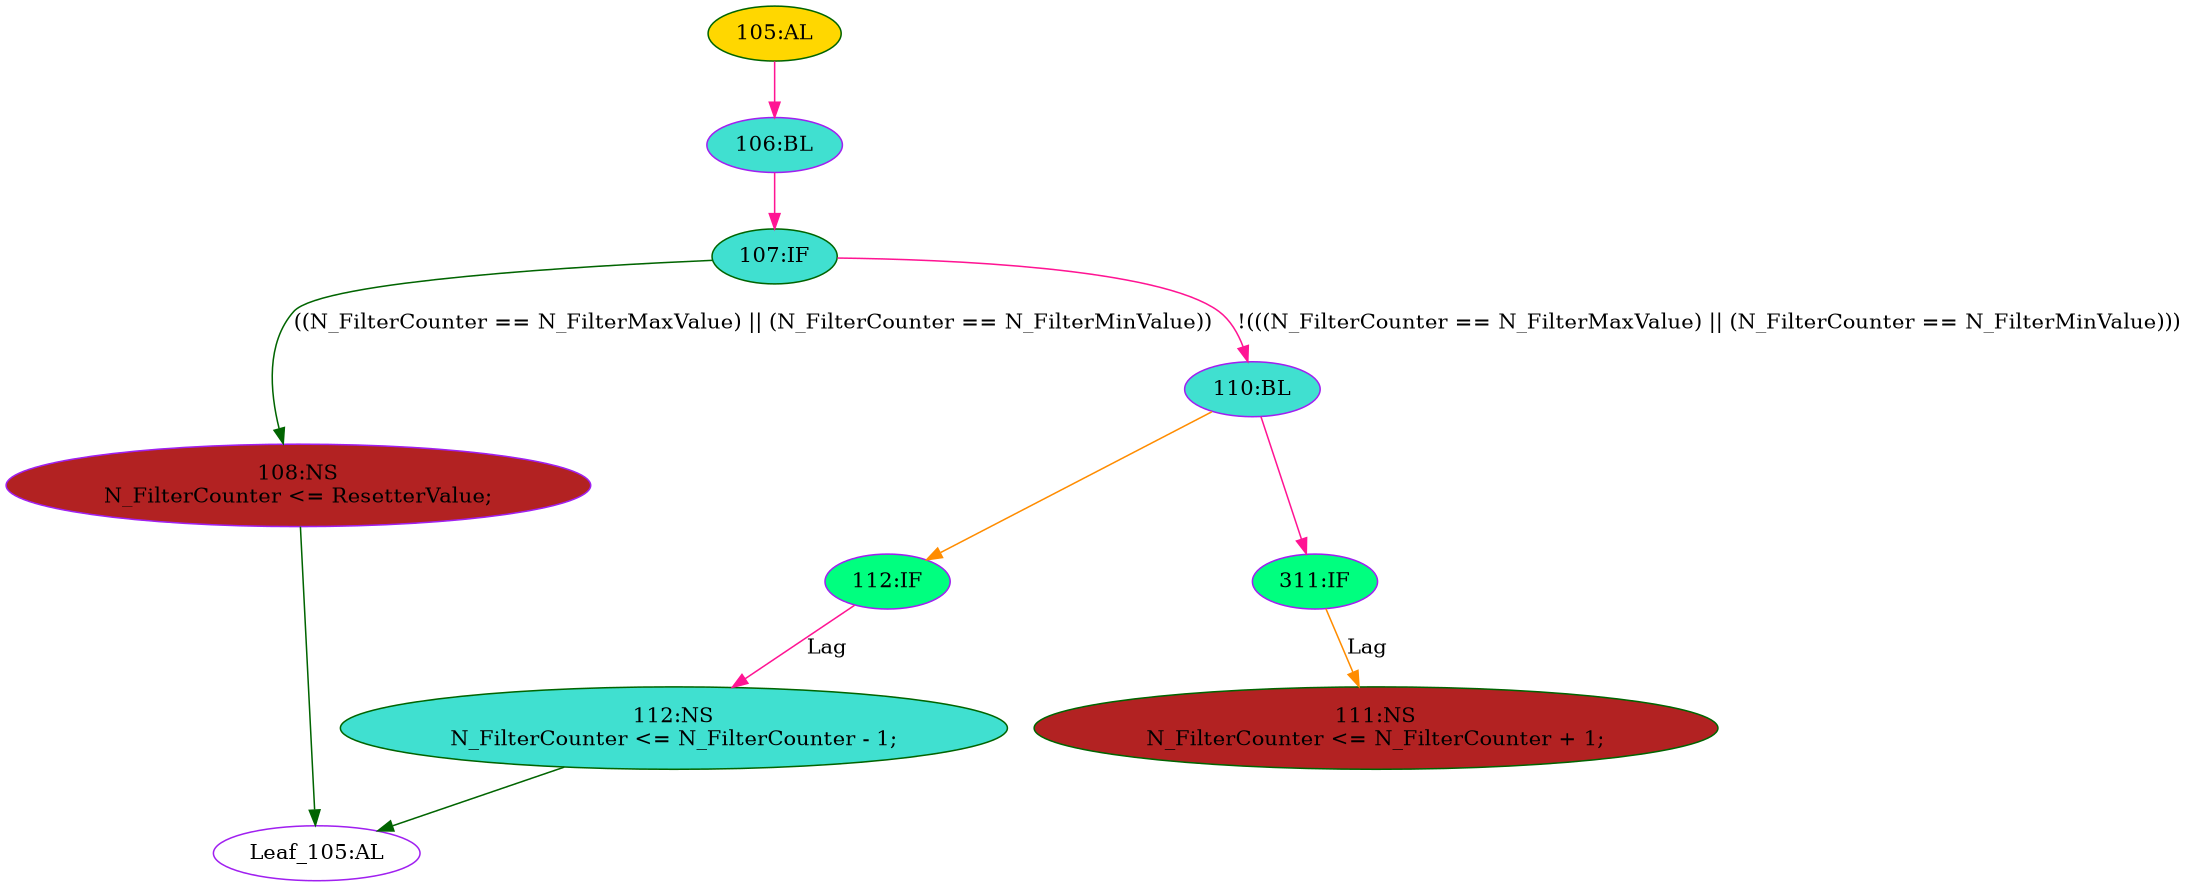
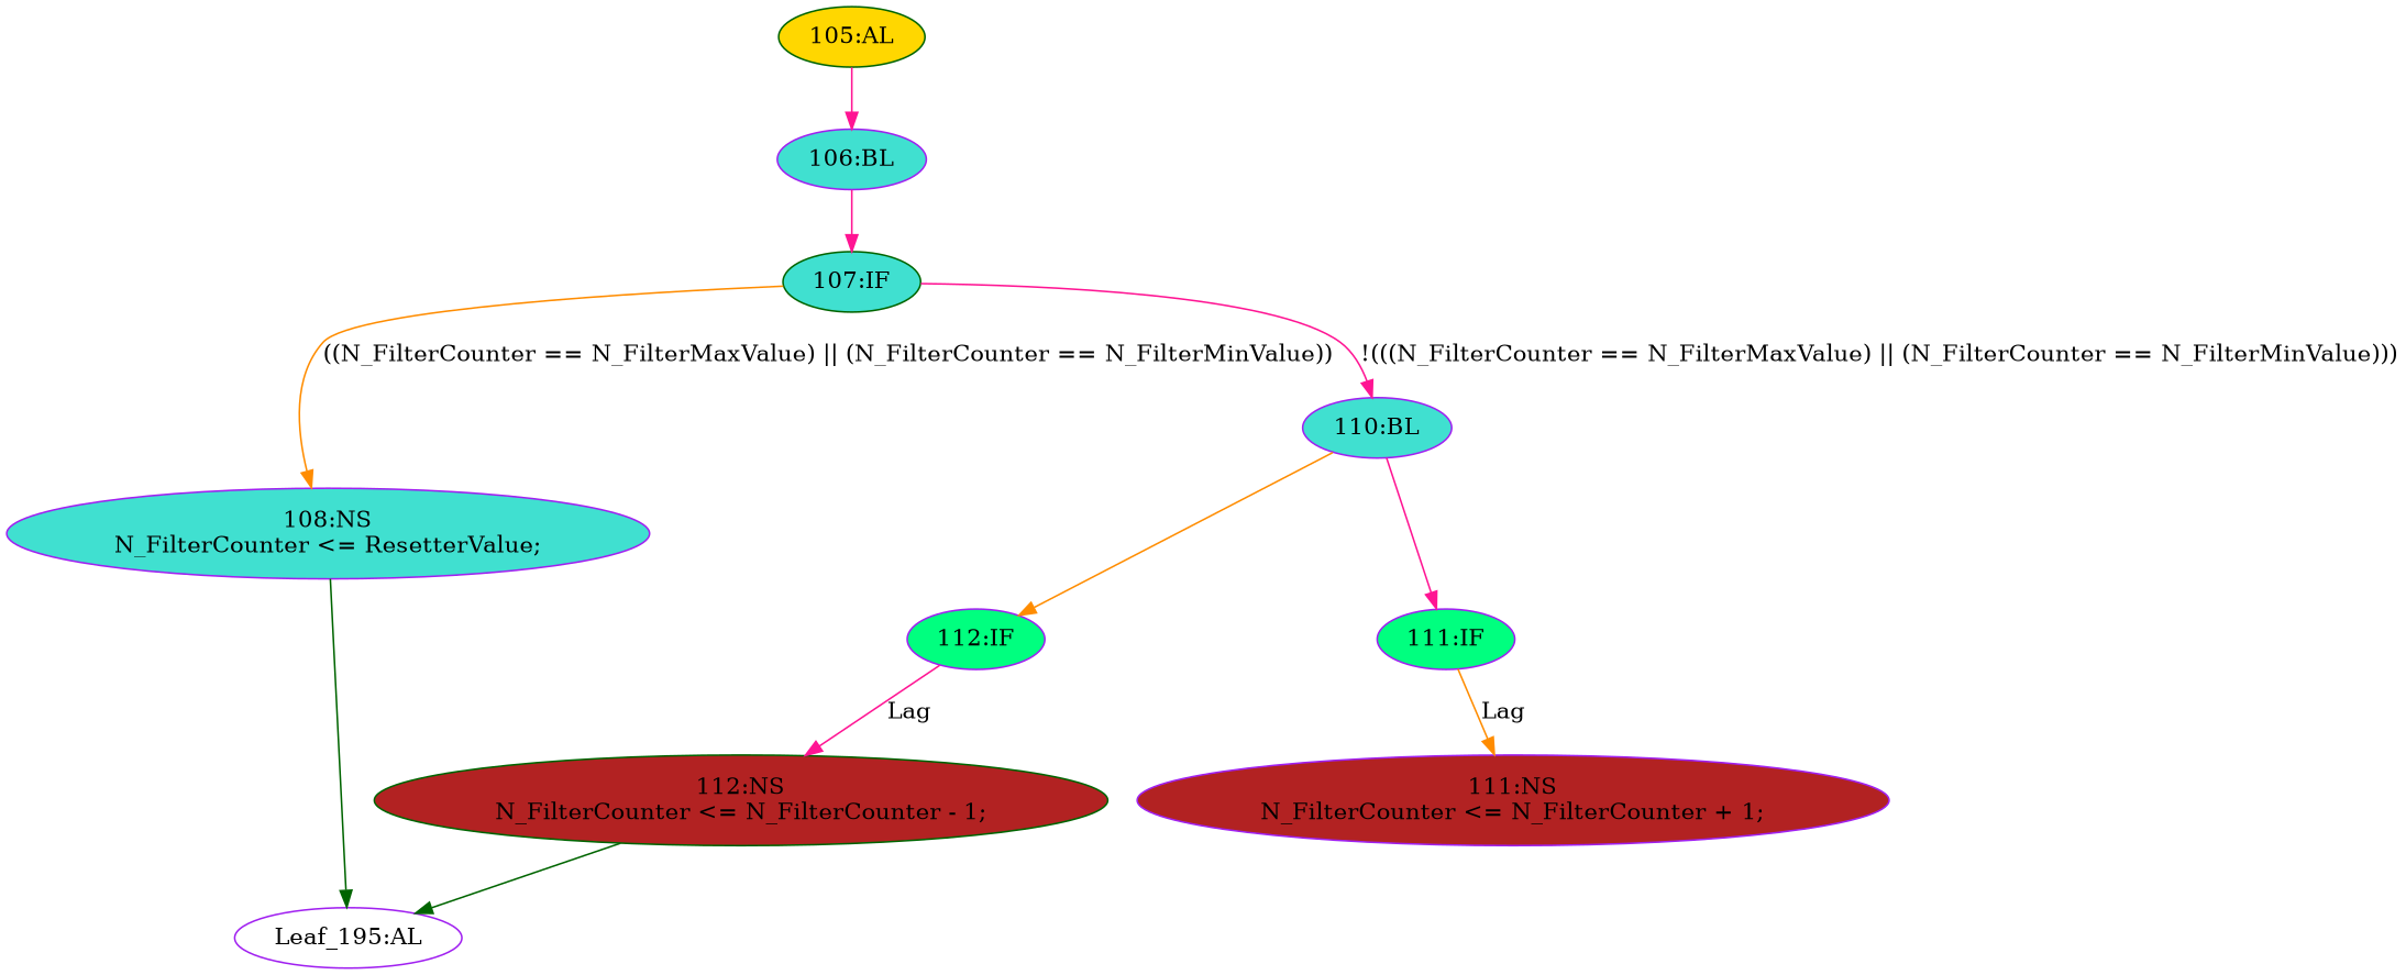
  strict digraph {
    node [color=purple fillcolor=firebrick statements="[]" style=filled typ=NonblockingSubstitution]
    edge [color=deeppink cond="[]" lineno=None]
-   n1 [ast="<pyverilog.vparser.ast.NonblockingSubstitution object at 0x7ff0411de8d0>" color=darkgreen fillcolor=turquoise label="112:NS\nN_FilterCounter <= N_FilterCounter - 1;" statements="[<pyverilog.vparser.ast.NonblockingSubstitution object at 0x7ff0411de8d0>]"]
-   n2 [def_var="['N_FilterCounter']" label="Leaf_105:AL" fillcolor="" statements="" style="" typ=""]
-   n3 [ast="<pyverilog.vparser.ast.NonblockingSubstitution object at 0x7ff061cd94d0>" label="108:NS\nN_FilterCounter <= ResetterValue;" statements="[<pyverilog.vparser.ast.NonblockingSubstitution object at 0x7ff061cd94d0>]"]
+   n1 [ast="<pyverilog.vparser.ast.NonblockingSubstitution object at 0x7ff0411de8d0>" color=darkgreen label="112:NS\nN_FilterCounter <= N_FilterCounter - 1;" statements="[<pyverilog.vparser.ast.NonblockingSubstitution object at 0x7ff0411de8d0>]"]
+   n2 [def_var="['N_FilterCounter']" label="Leaf_195:AL" fillcolor="" statements="" style="" typ=""]
+   n3 [ast="<pyverilog.vparser.ast.NonblockingSubstitution object at 0x7ff061cd94d0>" fillcolor=turquoise label="108:NS\nN_FilterCounter <= ResetterValue;" statements="[<pyverilog.vparser.ast.NonblockingSubstitution object at 0x7ff061cd94d0>]"]
    n4 [ast="<pyverilog.vparser.ast.Always object at 0x7ff061cd9710>" clk_sens=True color=darkgreen fillcolor=gold label="105:AL" sens="['MainClock']" typ=Always use_var="['Lead', 'N_FilterMaxValue', 'Lag', 'ResetterValue', 'N_FilterMinValue', 'N_FilterCounter']"]
    n5 [ast="<pyverilog.vparser.ast.Block object at 0x7ff061cd9890>" fillcolor=turquoise label="106:BL" typ=Block]
    n6 [ast="<pyverilog.vparser.ast.IfStatement object at 0x7ff061cd9850>" color=darkgreen fillcolor=turquoise label="107:IF" typ=IfStatement]
    n7 [ast="<pyverilog.vparser.ast.Block object at 0x7ff061cd9950>" fillcolor=turquoise label="110:BL" typ=Block]
-   n8 [ast="<pyverilog.vparser.ast.NonblockingSubstitution object at 0x7ff061cd9990>" color=darkgreen label="111:NS\nN_FilterCounter <= N_FilterCounter + 1;" statements="[<pyverilog.vparser.ast.NonblockingSubstitution object at 0x7ff061cd9990>]"]
+   n8 [ast="<pyverilog.vparser.ast.NonblockingSubstitution object at 0x7ff061cd9990>" label="111:NS\nN_FilterCounter <= N_FilterCounter + 1;" statements="[<pyverilog.vparser.ast.NonblockingSubstitution object at 0x7ff061cd9990>]"]
    n9 [ast="<pyverilog.vparser.ast.IfStatement object at 0x7ff061cd9c10>" fillcolor=springgreen label="112:IF" typ=IfStatement]
-   n10 [ast="<pyverilog.vparser.ast.IfStatement object at 0x7ff061cd9910>" fillcolor=springgreen label="311:IF" typ=IfStatement]
+   n10 [ast="<pyverilog.vparser.ast.IfStatement object at 0x7ff061cd9910>" fillcolor=springgreen label="111:IF" typ=IfStatement]
    n1 -> n2 [color=darkgreen]
    n3 -> n2 [color=darkgreen]
    n4 -> n5
    n5 -> n6
-   n6 -> n3 [color=darkgreen cond="['N_FilterCounter', 'N_FilterMaxValue', 'N_FilterCounter', 'N_FilterMinValue']" label="((N_FilterCounter == N_FilterMaxValue) || (N_FilterCounter == N_FilterMinValue))" lineno=107]
+   n6 -> n3 [color=darkorange cond="['N_FilterCounter', 'N_FilterMaxValue', 'N_FilterCounter', 'N_FilterMinValue']" label="((N_FilterCounter == N_FilterMaxValue) || (N_FilterCounter == N_FilterMinValue))" lineno=107]
    n6 -> n7 [cond="['N_FilterCounter', 'N_FilterMaxValue', 'N_FilterCounter', 'N_FilterMinValue']" label="!(((N_FilterCounter == N_FilterMaxValue) || (N_FilterCounter == N_FilterMinValue)))" lineno=107]
    n7 -> n9 [color=darkorange]
    n7 -> n10
    n9 -> n1 [cond="['Lag']" label=Lag lineno=112]
    n10 -> n8 [color=darkorange cond="['Lead']" label=Lag lineno=111]
  }
